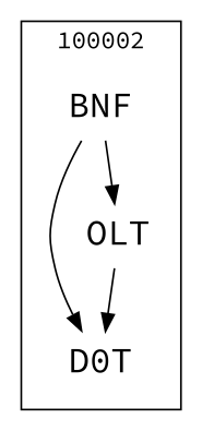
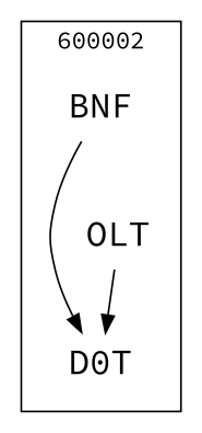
  strict digraph {
    fontname="Source Code Pro"
    node [fontname="Source Code Pro" fontsize=20 shape=plaintext]
    edge [fontname="Source Code Pro"]
    n1 [label=D0T]
    n2 [label=OLT]
    n3 [label=BNF]
    subgraph cluster_1 {
-     label=100002
+     label=600002
      labeldoc=t
      n1
      n2
      n3
    }
    n2 -> n1
    n3 -> n1
-   n3 -> n2
  }
